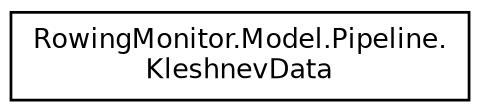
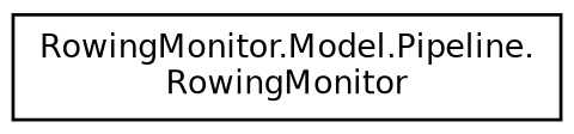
  digraph {
    rankdir=TB
-   n1 [color=black fillcolor=white fontname=Helvetica fontsize=10 height=0.2 label="RowingMonitor.Model.Pipeline.\lKleshnevData" shape=record style=filled width=0.4]
+   n1 [color=black fillcolor=white fontname=Helvetica fontsize=10 height=0.2 label="RowingMonitor.Model.Pipeline.\lRowingMonitor" shape=record style=filled width=0.4]
  }
